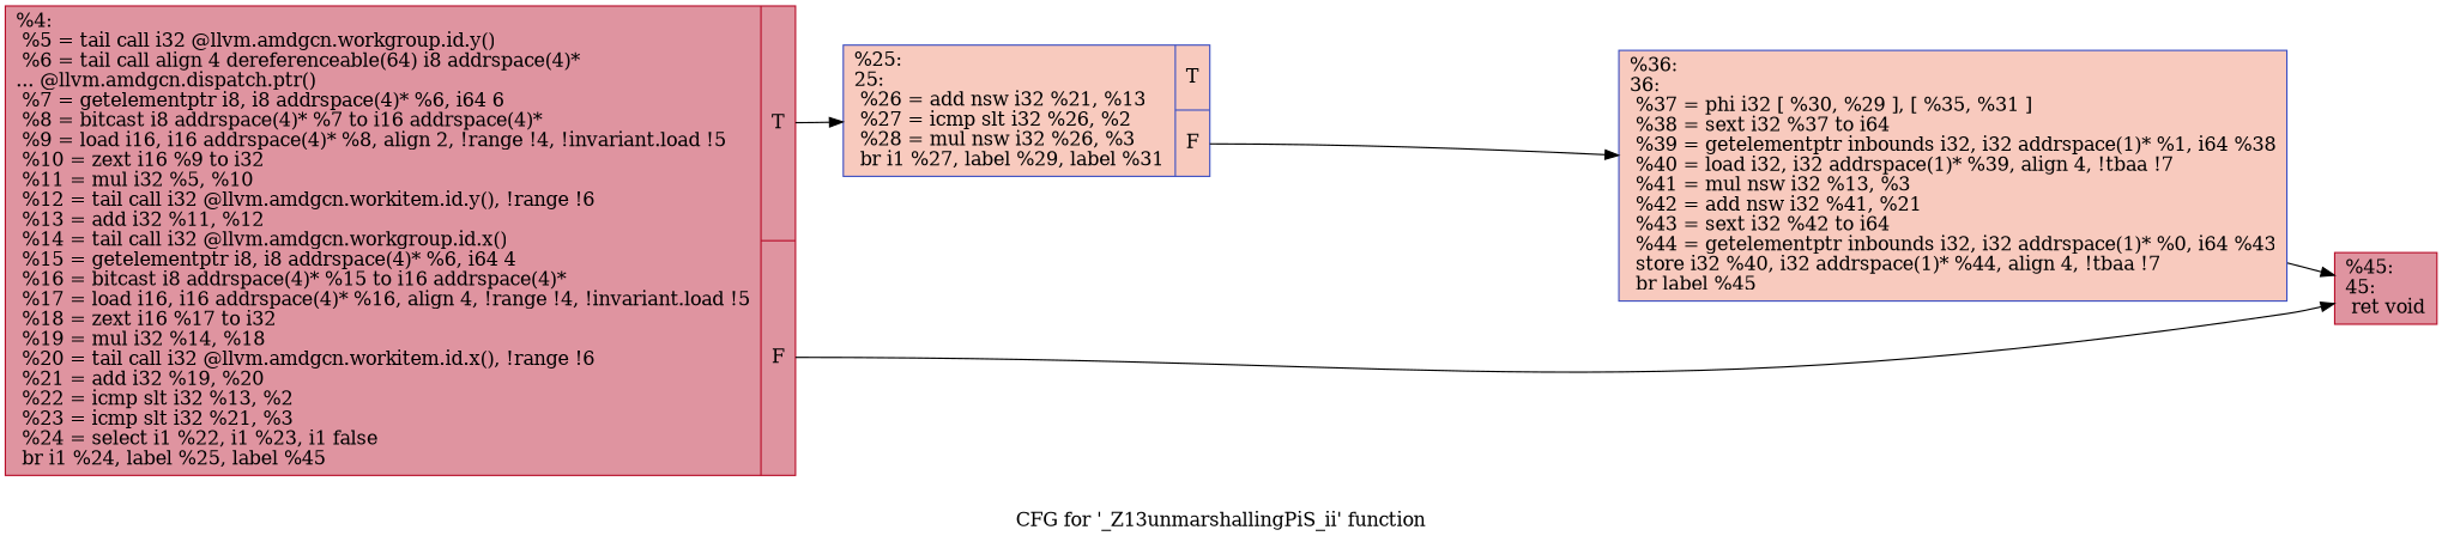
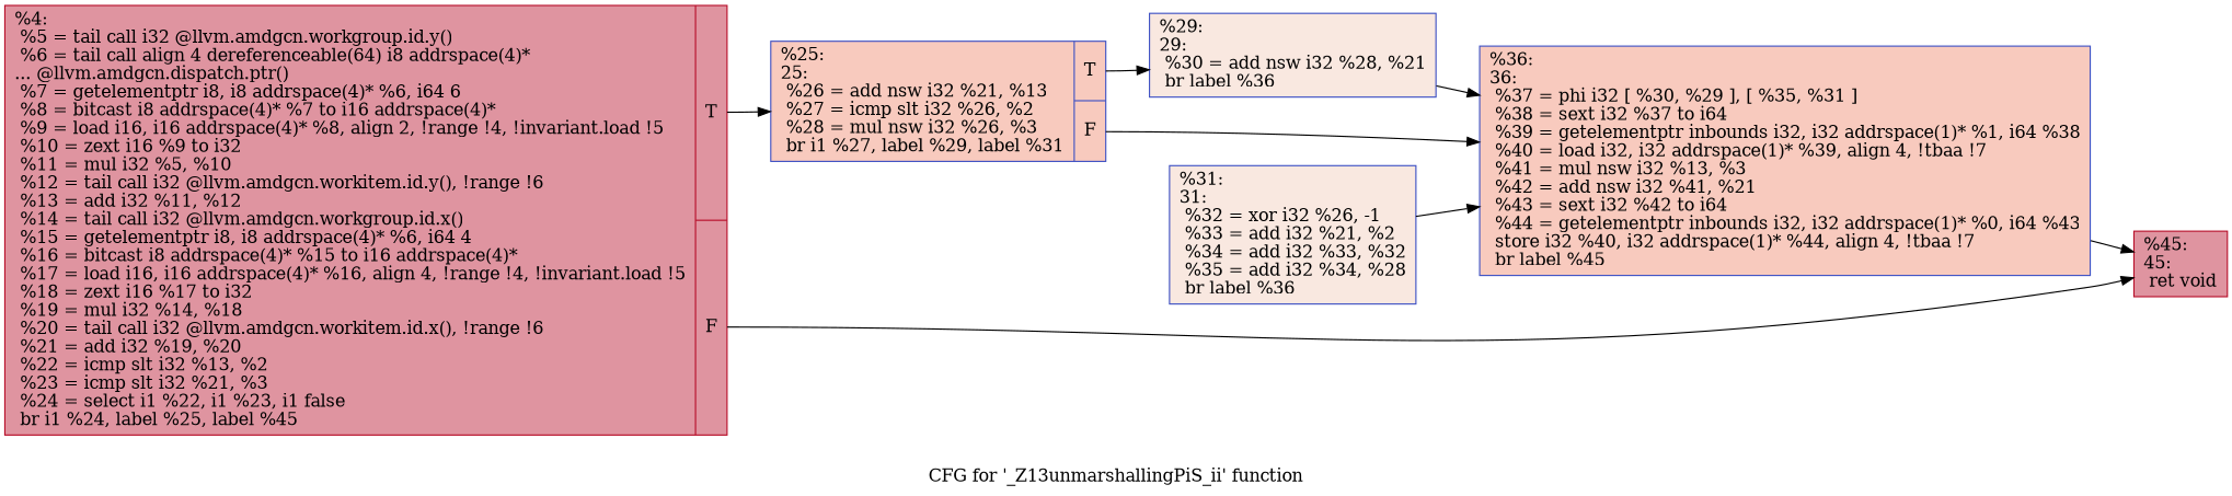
  digraph {
    label="CFG for '_Z13unmarshallingPiS_ii' function"
    rankdir=LR
    node [color="#3d50c3ff" fillcolor="#b70d2870" shape=record style=filled]
    n1 [color="#b70d28ff" label="{%4:\l  %5 = tail call i32 @llvm.amdgcn.workgroup.id.y()\l  %6 = tail call align 4 dereferenceable(64) i8 addrspace(4)*\l... @llvm.amdgcn.dispatch.ptr()\l  %7 = getelementptr i8, i8 addrspace(4)* %6, i64 6\l  %8 = bitcast i8 addrspace(4)* %7 to i16 addrspace(4)*\l  %9 = load i16, i16 addrspace(4)* %8, align 2, !range !4, !invariant.load !5\l  %10 = zext i16 %9 to i32\l  %11 = mul i32 %5, %10\l  %12 = tail call i32 @llvm.amdgcn.workitem.id.y(), !range !6\l  %13 = add i32 %11, %12\l  %14 = tail call i32 @llvm.amdgcn.workgroup.id.x()\l  %15 = getelementptr i8, i8 addrspace(4)* %6, i64 4\l  %16 = bitcast i8 addrspace(4)* %15 to i16 addrspace(4)*\l  %17 = load i16, i16 addrspace(4)* %16, align 4, !range !4, !invariant.load !5\l  %18 = zext i16 %17 to i32\l  %19 = mul i32 %14, %18\l  %20 = tail call i32 @llvm.amdgcn.workitem.id.x(), !range !6\l  %21 = add i32 %19, %20\l  %22 = icmp slt i32 %13, %2\l  %23 = icmp slt i32 %21, %3\l  %24 = select i1 %22, i1 %23, i1 false\l  br i1 %24, label %25, label %45\l|{<s0>T|<s1>F}}"]
    n2 [fillcolor="#ef886b70" label="{%25:\l25:                                               \l  %26 = add nsw i32 %21, %13\l  %27 = icmp slt i32 %26, %2\l  %28 = mul nsw i32 %26, %3\l  br i1 %27, label %29, label %31\l|{<s0>T|<s1>F}}"]
    n3 [color="#b70d28ff" label="{%45:\l45:                                               \l  ret void\l}"]
+   n4 [fillcolor="#f1ccb870" label="{%29:\l29:                                               \l  %30 = add nsw i32 %28, %21\l  br label %36\l}"]
    n5 [fillcolor="#ef886b70" label="{%36:\l36:                                               \l  %37 = phi i32 [ %30, %29 ], [ %35, %31 ]\l  %38 = sext i32 %37 to i64\l  %39 = getelementptr inbounds i32, i32 addrspace(1)* %1, i64 %38\l  %40 = load i32, i32 addrspace(1)* %39, align 4, !tbaa !7\l  %41 = mul nsw i32 %13, %3\l  %42 = add nsw i32 %41, %21\l  %43 = sext i32 %42 to i64\l  %44 = getelementptr inbounds i32, i32 addrspace(1)* %0, i64 %43\l  store i32 %40, i32 addrspace(1)* %44, align 4, !tbaa !7\l  br label %45\l}"]
+   n6 [fillcolor="#f1ccb870" label="{%31:\l31:                                               \l  %32 = xor i32 %26, -1\l  %33 = add i32 %21, %2\l  %34 = add i32 %33, %32\l  %35 = add i32 %34, %28\l  br label %36\l}"]
    n1 -> n2 [tailport=s0]
    n1 -> n3 [tailport=s1]
+   n2 -> n4 [tailport=s0]
    n2 -> n5 [tailport=s1]
+   n4 -> n5
    n5 -> n3
+   n6 -> n5
  }
